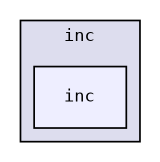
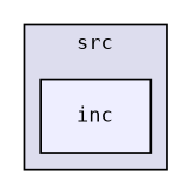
  digraph {
    compound=true
    fontname="DejaVu Sans Mono"
    n1 [fillcolor="#eeeeff" fontname="DejaVu Sans Mono" fontsize=10 label=inc pencolor=black shape=box style=filled]
    subgraph cluster_1 {
      bgcolor="#ddddee"
      fontsize=10
-     label=inc
+     label=src
      pencolor=black
      n1
    }
  }
